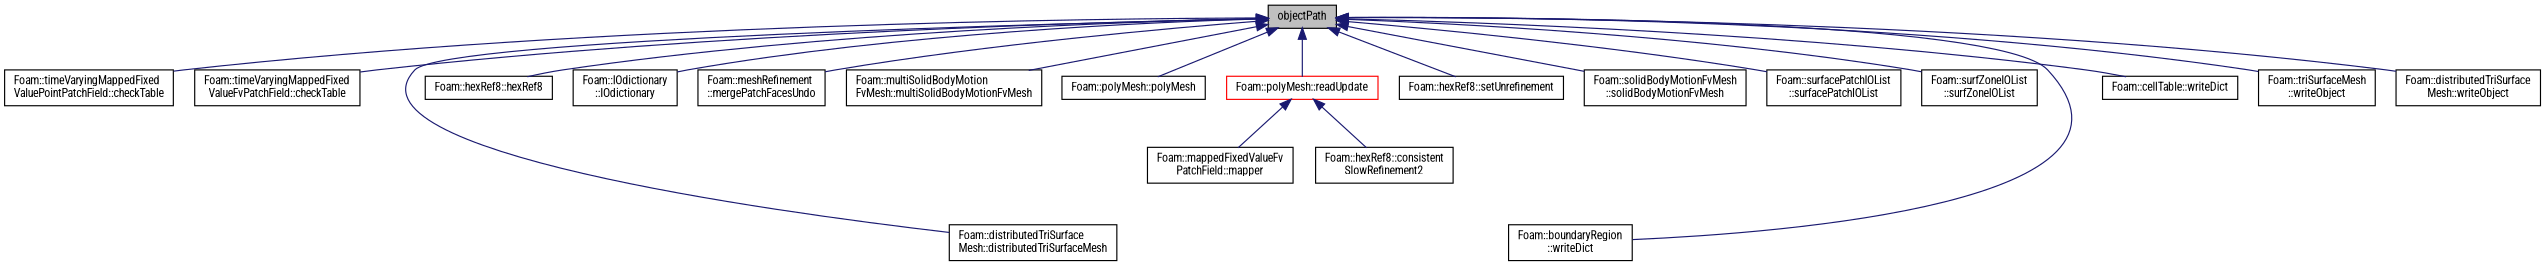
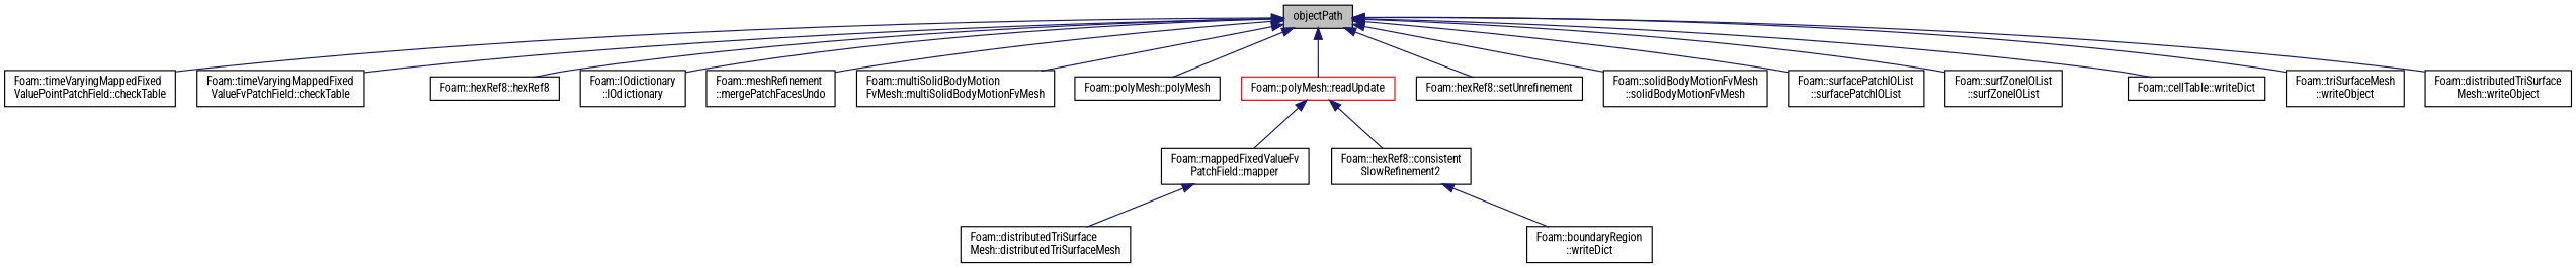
  digraph {
    fontname="Roboto Condensed"
    rankdir=TB
    node [color=black fontname="Roboto Condensed" fontsize=10 shape=record]
    edge [color=midnightblue dir=back fontname="Roboto Condensed" fontsize=10 labelfontname=FreeSans labelfontsize=10 style=solid]
    n1 [fillcolor=grey75 fontcolor=black height=0.2 label=objectPath style=filled width=0.4]
    n2 [height=0.2 label="Foam::timeVaryingMappedFixed\lValuePointPatchField::checkTable" width=0.4]
    n3 [height=0.2 label="Foam::timeVaryingMappedFixed\lValueFvPatchField::checkTable" width=0.4]
    n4 [height=0.2 label="Foam::distributedTriSurface\lMesh::distributedTriSurfaceMesh" width=0.4]
    n5 [height=0.2 label="Foam::hexRef8::hexRef8" width=0.4]
    n6 [height=0.2 label="Foam::IOdictionary\l::IOdictionary" width=0.4]
    n7 [height=0.2 label="Foam::meshRefinement\l::mergePatchFacesUndo" width=0.4]
    n8 [height=0.2 label="Foam::multiSolidBodyMotion\lFvMesh::multiSolidBodyMotionFvMesh" width=0.4]
    n9 [height=0.2 label="Foam::polyMesh::polyMesh" width=0.4]
    n10 [color=red height=0.2 label="Foam::polyMesh::readUpdate" width=0.4]
    n11 [height=0.2 label="Foam::hexRef8::setUnrefinement" width=0.4]
    n12 [height=0.2 label="Foam::solidBodyMotionFvMesh\l::solidBodyMotionFvMesh" width=0.4]
    n13 [height=0.2 label="Foam::surfacePatchIOList\l::surfacePatchIOList" width=0.4]
    n14 [height=0.2 label="Foam::surfZoneIOList\l::surfZoneIOList" width=0.4]
    n15 [height=0.2 label="Foam::boundaryRegion\l::writeDict" width=0.4]
    n16 [height=0.2 label="Foam::cellTable::writeDict" width=0.4]
    n17 [height=0.2 label="Foam::triSurfaceMesh\l::writeObject" width=0.4]
    n18 [height=0.2 label="Foam::distributedTriSurface\lMesh::writeObject" width=0.4]
    n19 [height=0.2 label="Foam::hexRef8::consistent\lSlowRefinement2" width=0.4]
    n20 [height=0.2 label="Foam::mappedFixedValueFv\lPatchField::mapper" width=0.4]
    n1 -> n2
    n1 -> n3
-   n1 -> n4
+   n20 -> n4
    n1 -> n5
    n1 -> n6
    n1 -> n7
    n1 -> n8
    n1 -> n9
    n1 -> n10
    n1 -> n11
    n1 -> n12
    n1 -> n13
    n1 -> n14
-   n1 -> n15
+   n19 -> n15
    n1 -> n16
    n1 -> n17
    n1 -> n18
    n10 -> n19
    n10 -> n20
  }
